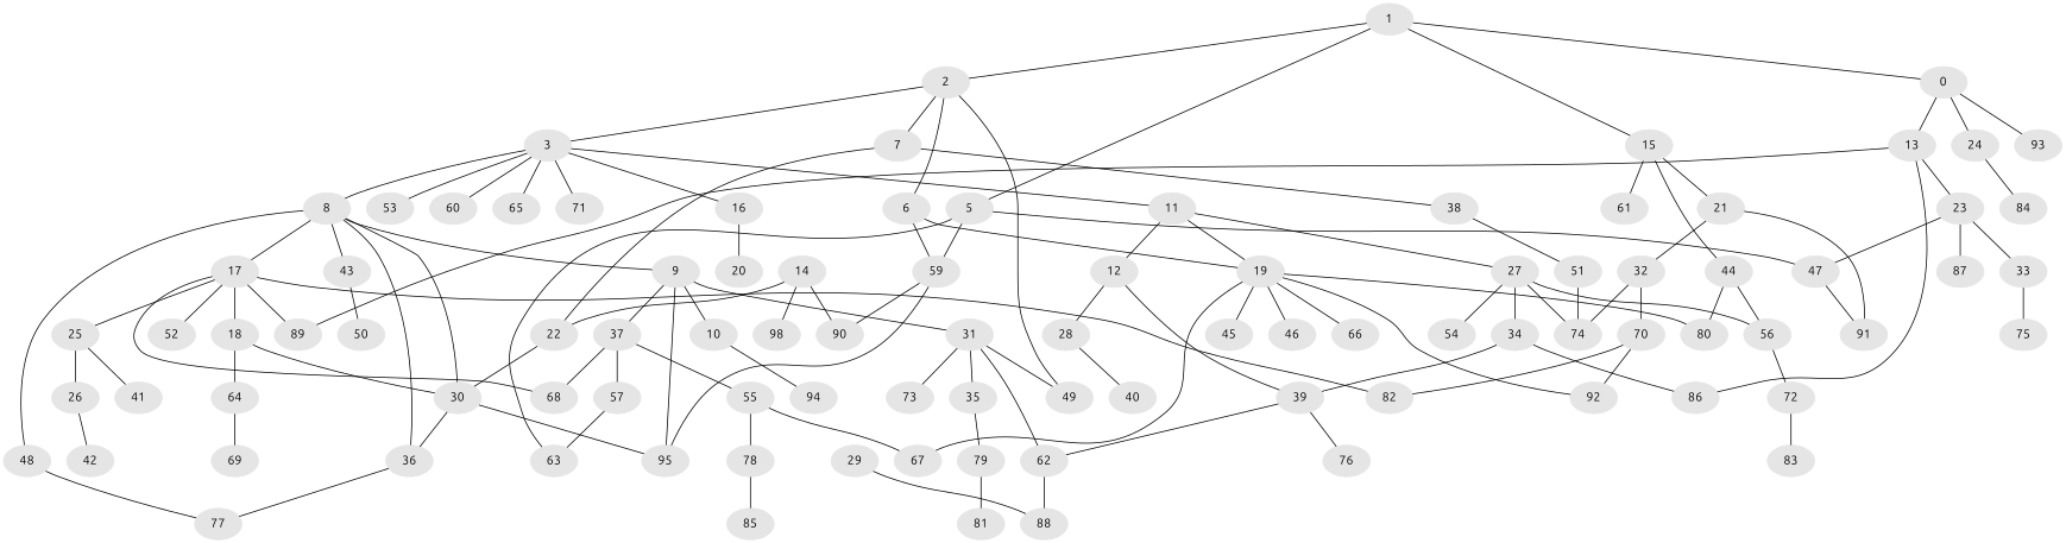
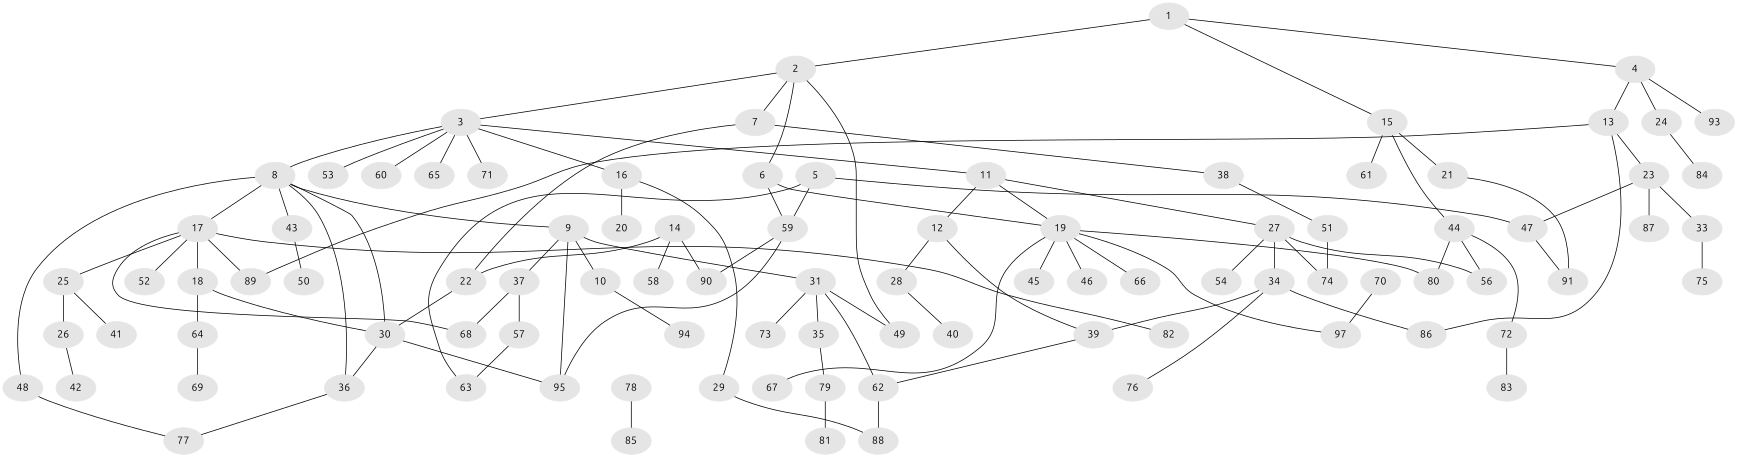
  graph {
    fontname=Ubuntu
    node [color=gray90 fontname=Ubuntu style=filled]
    edge [fontname=Ubuntu]
    1
    2
-   4 [label=0]
+   4
    5
    15
    3
    6
    7
    49
    13
    24
    93
    47
    59
    63
    21
    44
    61
    8
    11
    16
    53
    60
    65
    71
    19
    22
    38
    9
    17
    30
    36
    43
    48
    12
    27
    20
    29
    23
    86
    89
    84
    91
    95
    90
    14
-   58 [label=98]
+   58
    45
    46
    66
    67
    80
-   92
+   92 [label=97]
    51
    10
    31
    37
    18
    25
    52
    68
    82
    77
    50
    94
    35
    62
    73
-   55
    57
    28
    39
    34
    54
    56
    74
    40
    76
    33
    87
-   32
    72
    88
    64
    26
    41
    69
    70
    75
    42
    79
    81
    78
    83
    85
    1 -- 2
    1 -- 4
-   1 -- 5
    1 -- 15
    2 -- 3
    2 -- 6
    2 -- 7
    2 -- 49
    4 -- 13
    4 -- 24
    4 -- 93
    5 -- 47
    5 -- 59
    5 -- 63
    15 -- 21
    15 -- 44
    15 -- 61
    3 -- 8
    3 -- 11
    3 -- 16
    3 -- 53
    3 -- 60
    3 -- 65
    3 -- 71
    6 -- 59
    6 -- 19
    7 -- 22
    7 -- 38
    13 -- 23
    13 -- 86
    13 -- 89
    24 -- 84
    47 -- 91
    59 -- 95
    59 -- 90
    21 -- 91
-   21 -- 32
    44 -- 80
    44 -- 56
-   56 -- 72
+   44 -- 72
    8 -- 9
    8 -- 17
    8 -- 30
    8 -- 36
    8 -- 43
    8 -- 48
    11 -- 19
    11 -- 12
    11 -- 27
    16 -- 20
+   16 -- 29
    19 -- 45
    19 -- 46
    19 -- 66
    19 -- 67
    19 -- 80
    19 -- 92
    22 -- 30
    38 -- 51
    9 -- 95
    9 -- 10
    9 -- 31
    9 -- 37
    17 -- 89
    17 -- 18
    17 -- 25
    17 -- 52
    17 -- 68
    17 -- 82
    30 -- 36
    30 -- 95
    36 -- 77
    43 -- 50
    48 -- 77
    12 -- 28
    12 -- 39
    27 -- 34
    27 -- 54
    27 -- 56
    27 -- 74
    29 -- 88
    23 -- 47
    23 -- 33
    23 -- 87
    14 -- 22
    14 -- 90
    14 -- 58
    51 -- 74
    10 -- 94
    31 -- 49
    31 -- 35
    31 -- 62
    31 -- 73
    37 -- 68
-   37 -- 55
    37 -- 57
    18 -- 30
    18 -- 64
    25 -- 26
    25 -- 41
    35 -- 79
    62 -- 88
-   55 -- 67
-   55 -- 78
    57 -- 63
    28 -- 40
    39 -- 62
-   39 -- 76
+   34 -- 76
    34 -- 86
    34 -- 39
    33 -- 75
-   32 -- 74
-   32 -- 70
    72 -- 83
    64 -- 69
    26 -- 42
    70 -- 92
-   70 -- 82
    79 -- 81
    78 -- 85
  }
